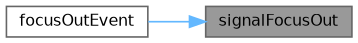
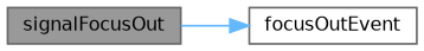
  digraph {
    rankdir=RL
    node [fontname=Helvetica fontsize=10 shape=box style=filled]
    n1 [color=gray40 fillcolor=grey60 fontcolor=black height=0.2 label=signalFocusOut width=0.4]
    n2 [color=grey40 fillcolor=white height=0.2 label=focusOutEvent width=0.4]
-   n1 -> n2 [color=steelblue1 dir=back fontname=Helvetica fontsize=10 labelfontname=Helvetica labelfontsize=10 style=solid]
+   n2 -> n1 [color=steelblue1 dir=back fontname=Helvetica fontsize=10 labelfontname=Helvetica labelfontsize=10 style=solid]
  }
